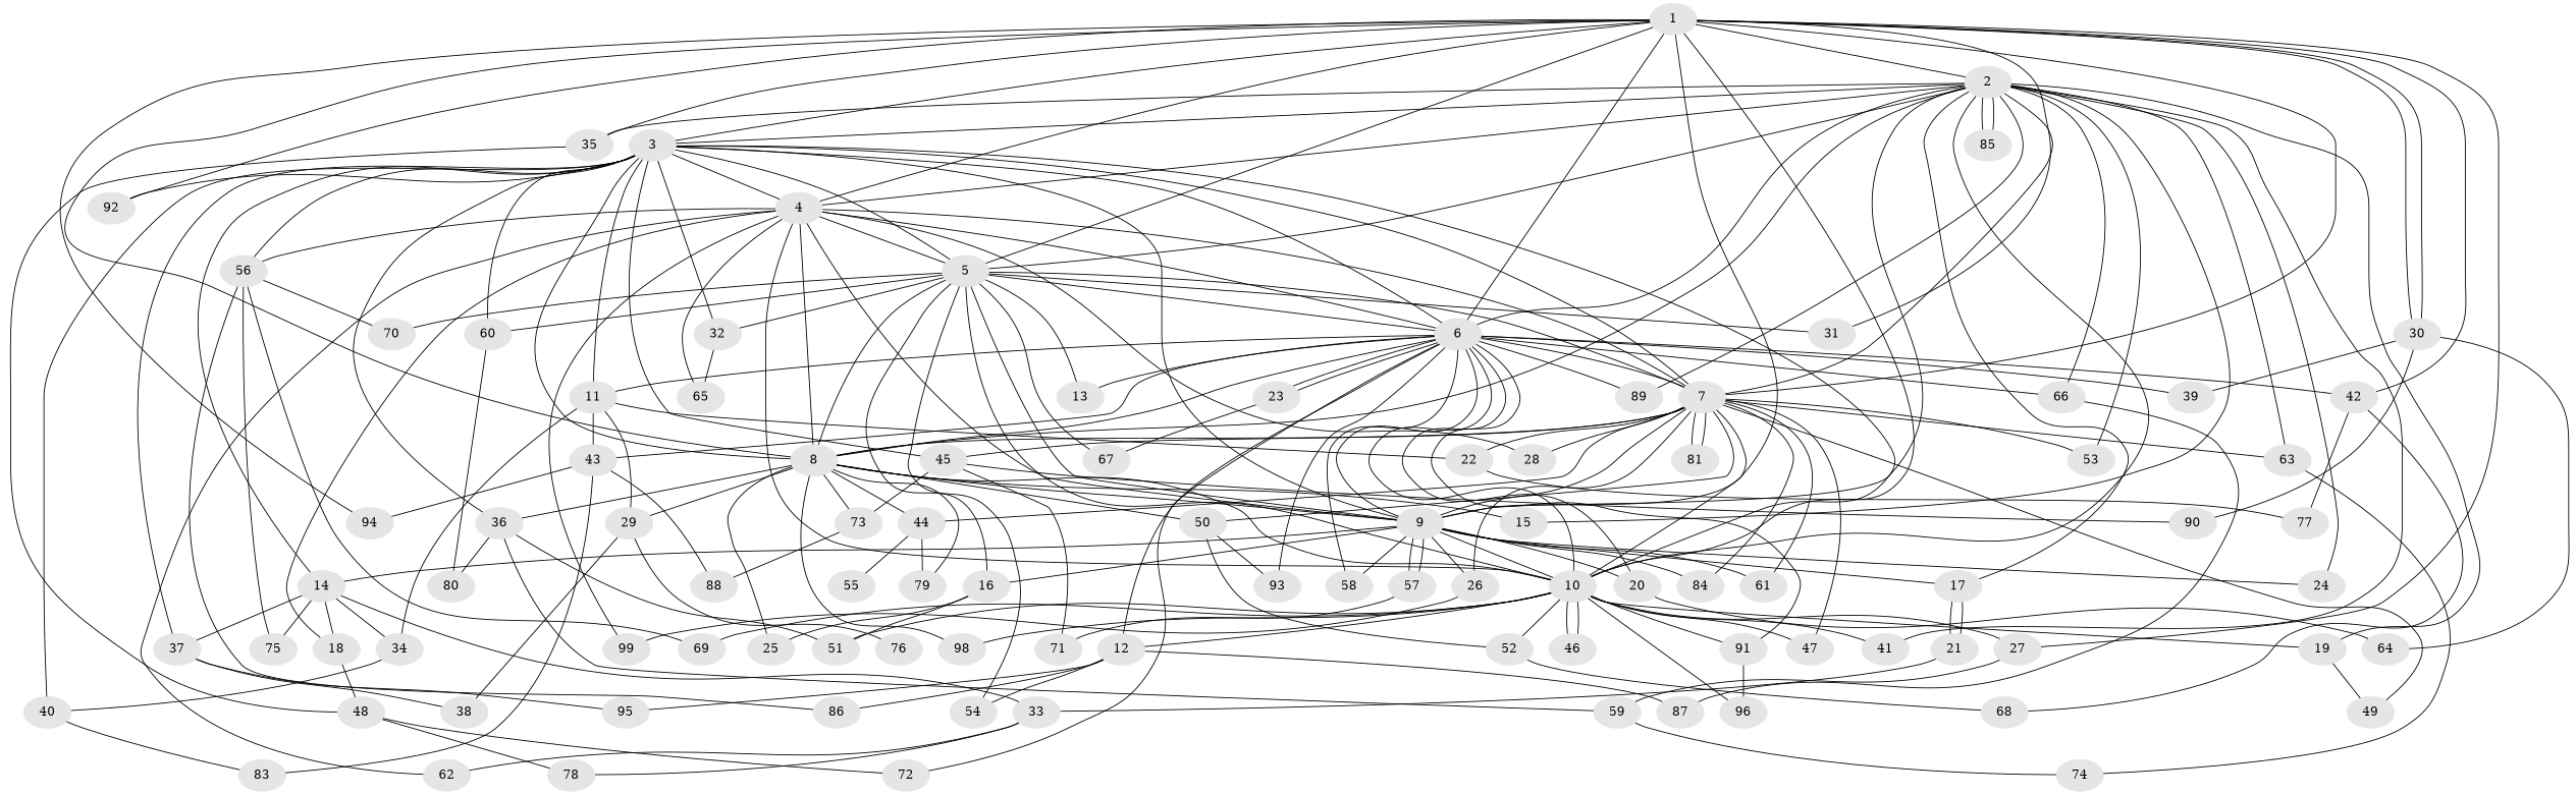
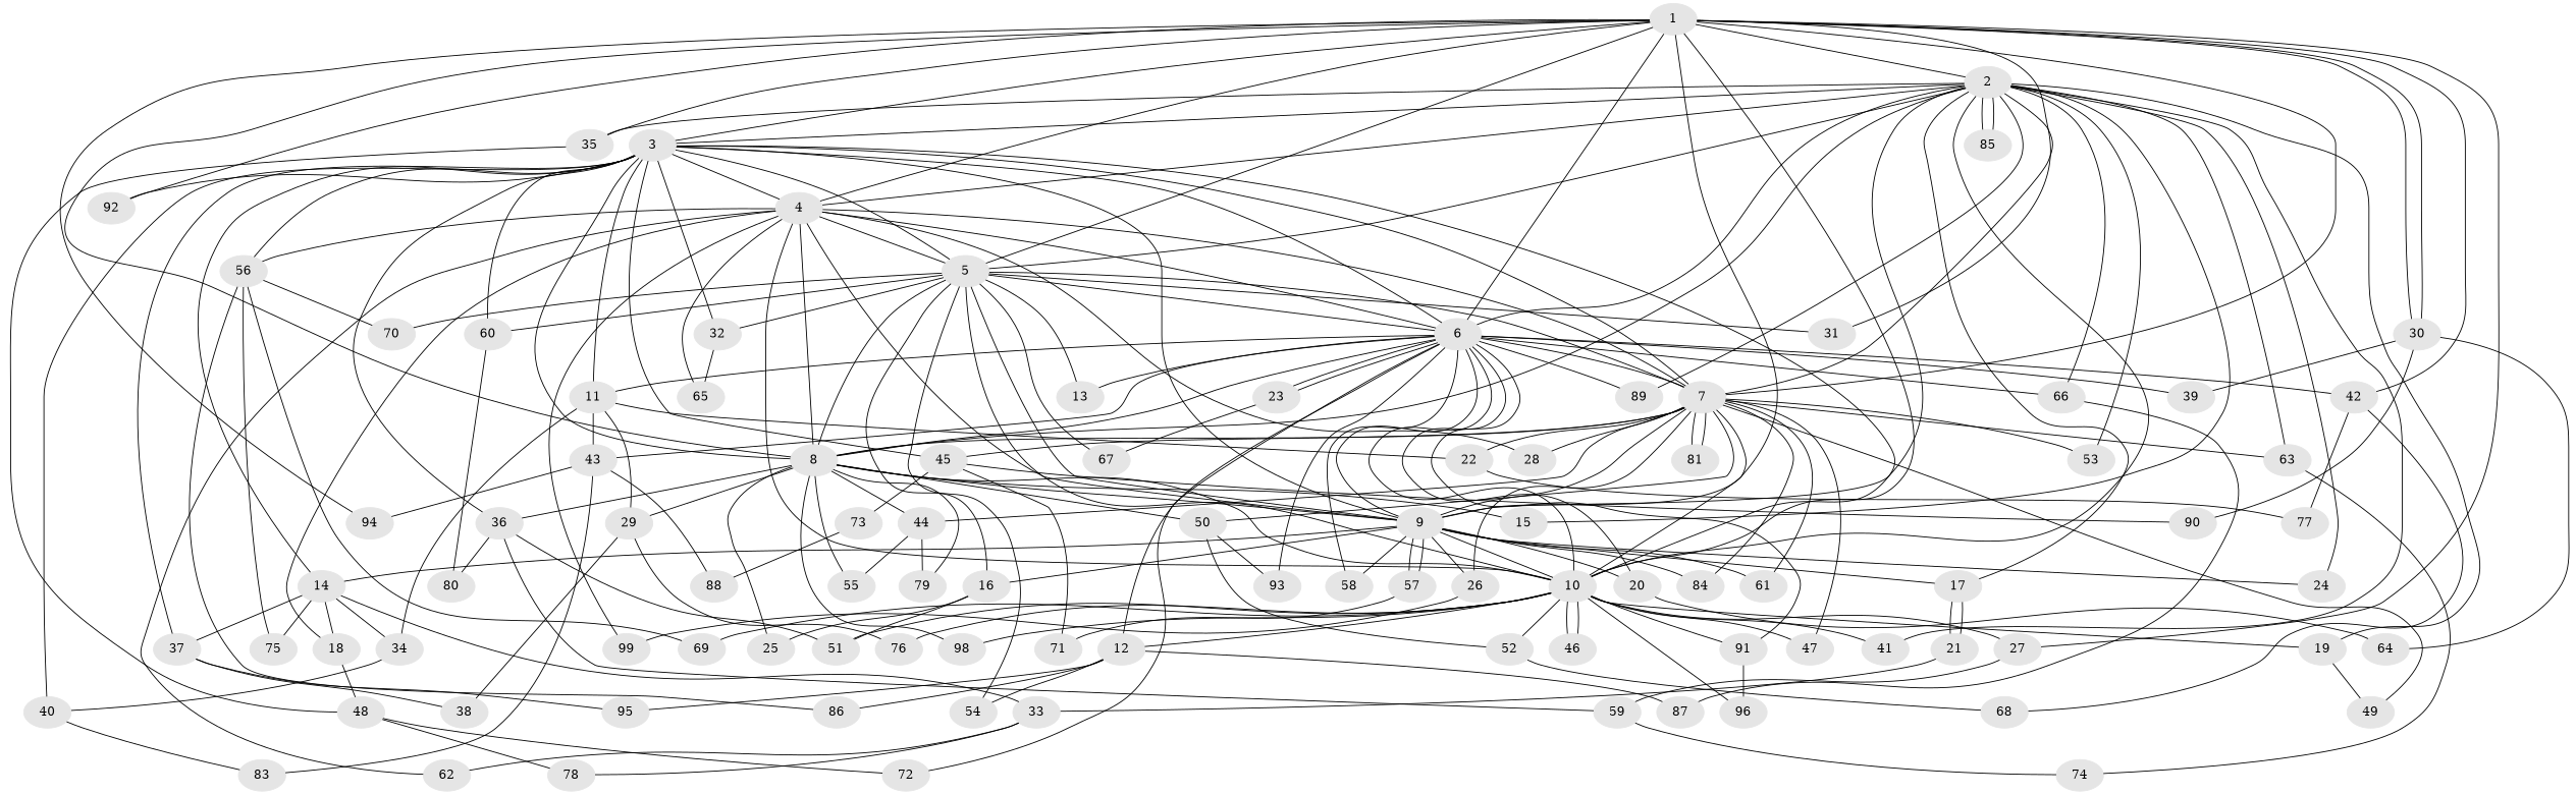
  graph {
    node [color=gray90 style=filled]
    1
    2
    3
    4
    5
    6
    7
    8
    9
    10
    27
    30
    31
    35
    42
    92
    94
    15
    17
    19
    24
    41
    53
    63
    66
    85
    89
    11
    14
    32
    36
    37
    40
    45
    56
    60
    18
    28
    62
    65
    n41 [label=99]
    13
    16
    54
    67
    70
    12
    20
    23
    39
    43
    58
    72
    91
    93
    22
    26
    44
    47
    49
    50
    61
    81
    84
    25
    29
    73
    79
    98
    57
    46
    51
    52
    69
    76
    96
    59
    64
    90
    48
    77
    68
    21
    74
    87
    34
    75
    33
    80
    95
    38
    83
    71
    86
    88
    55
    78
    1 -- 2
    1 -- 3
    1 -- 4
    1 -- 5
    1 -- 6
    1 -- 7
    1 -- 8
    1 -- 9
    1 -- 10
    1 -- 27
    1 -- 30
    1 -- 30
    1 -- 31
    1 -- 35
    1 -- 42
    1 -- 92
    1 -- 94
    2 -- 3
    2 -- 4
    2 -- 5
    2 -- 6
    2 -- 7
    2 -- 8
    2 -- 9
    2 -- 10
    2 -- 35
    2 -- 15
    2 -- 17
    2 -- 19
    2 -- 24
    2 -- 41
    2 -- 53
    2 -- 63
    2 -- 66
    2 -- 85
    2 -- 85
    2 -- 89
    3 -- 4
    3 -- 5
    3 -- 6
    3 -- 7
    3 -- 8
    3 -- 9
    3 -- 10
    3 -- 92
    3 -- 11
    3 -- 14
    3 -- 32
    3 -- 36
    3 -- 37
    3 -- 40
    3 -- 45
    3 -- 56
    3 -- 60
    4 -- 5
    4 -- 6
    4 -- 7
    4 -- 8
    4 -- 9
    4 -- 10
    4 -- 56
    4 -- 18
    4 -- 28
    4 -- 62
    4 -- 65
    4 -- n41
    5 -- 6
    5 -- 7
    5 -- 8
    5 -- 9
    5 -- 10
    5 -- 31
    5 -- 32
    5 -- 60
    5 -- 13
    5 -- 16
    5 -- 54
    5 -- 67
    5 -- 70
    6 -- 7
    6 -- 8
    6 -- 9
    6 -- 10
    6 -- 42
    6 -- 66
    6 -- 89
    6 -- 11
    6 -- 13
    6 -- 12
    6 -- 20
    6 -- 23
    6 -- 23
    6 -- 39
    6 -- 43
    6 -- 58
    6 -- 72
    6 -- 91
    6 -- 93
    7 -- 8
    7 -- 9
    7 -- 10
    7 -- 53
    7 -- 63
    7 -- 45
    7 -- 28
    7 -- 22
    7 -- 26
    7 -- 44
    7 -- 47
    7 -- 49
    7 -- 50
    7 -- 61
    7 -- 81
    7 -- 81
    7 -- 84
    8 -- 9
    8 -- 10
    8 -- 15
    8 -- 36
    8 -- 44
    8 -- 50
    8 -- 25
    8 -- 29
-   8 -- 73
+   8 -- 55
    8 -- 79
    8 -- 98
    9 -- 10
    9 -- 17
    9 -- 24
    9 -- 14
    9 -- 16
    9 -- 20
    9 -- 58
    9 -- 26
    9 -- 61
    9 -- 84
    9 -- 57
    9 -- 57
    10 -- 27
    10 -- 19
    10 -- 41
    10 -- 12
    10 -- 91
    10 -- 47
    10 -- 98
    10 -- 46
    10 -- 46
    10 -- 51
    10 -- 52
    10 -- 69
+   10 -- 76
    10 -- 96
    27 -- 59
    30 -- 39
    30 -- 64
    30 -- 90
    35 -- 48
    42 -- 77
    42 -- 68
    17 -- 21
    17 -- 21
    19 -- 49
    63 -- 74
    66 -- 87
    11 -- 43
    11 -- 22
    11 -- 29
    11 -- 34
    14 -- 37
    14 -- 18
    14 -- 34
    14 -- 75
    14 -- 33
    32 -- 65
    36 -- 51
    36 -- 59
    36 -- 80
    37 -- 95
    37 -- 38
    40 -- 83
    45 -- 73
    45 -- 90
    45 -- 71
    56 -- 70
    56 -- 69
    56 -- 75
    56 -- 86
    60 -- 80
    18 -- 48
    16 -- 25
    16 -- 51
    12 -- 54
    12 -- 87
    12 -- 95
    12 -- 86
    20 -- 64
    23 -- 67
    43 -- 94
    43 -- 83
    43 -- 88
    91 -- 96
    22 -- 77
    26 -- n41
    44 -- 79
    44 -- 55
    50 -- 93
    50 -- 52
    29 -- 76
    29 -- 38
    73 -- 88
    57 -- 71
    52 -- 68
    59 -- 74
    48 -- 72
    48 -- 78
    21 -- 33
    34 -- 40
    33 -- 62
    33 -- 78
  }
